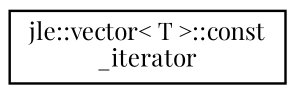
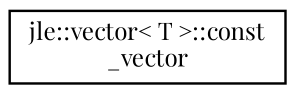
  digraph {
    rankdir=LR
    fontname="Playfair Display"
-   n1 [color=black fillcolor=white fontname="Playfair Display" fontsize=10 height=0.2 label="jle::vector\< T \>::const\l_iterator" shape=record style=filled width=0.4]
+   n1 [color=black fillcolor=white fontname="Playfair Display" fontsize=10 height=0.2 label="jle::vector\< T \>::const\l_vector" shape=record style=filled width=0.4]
  }
